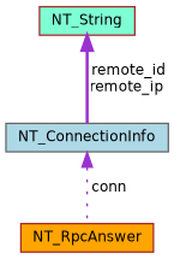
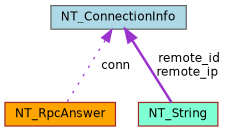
  digraph {
    node [color=brown fontname=Helvetica fontsize=10 shape=record style=filled]
    edge [color=darkorchid3 dir=back fontname=Helvetica fontsize=10 labelfontname=Helvetica labelfontsize=10]
    n1 [fillcolor=orange fontcolor=black height=0.2 label=NT_RpcAnswer width=0.4]
    n2 [color=gray40 fillcolor=lightblue height=0.2 label=NT_ConnectionInfo width=0.4]
    n3 [fillcolor=aquamarine height=0.2 label=NT_String width=0.4]
    n2 -> n1 [label=" conn" style=dotted]
-   n3 -> n2 [label=" remote_id\nremote_ip" style=bold]
+   n2 -> n3 [label=" remote_id\nremote_ip" style=bold]
  }
